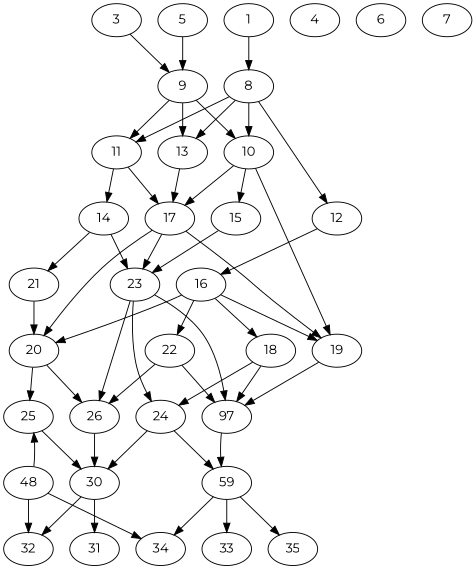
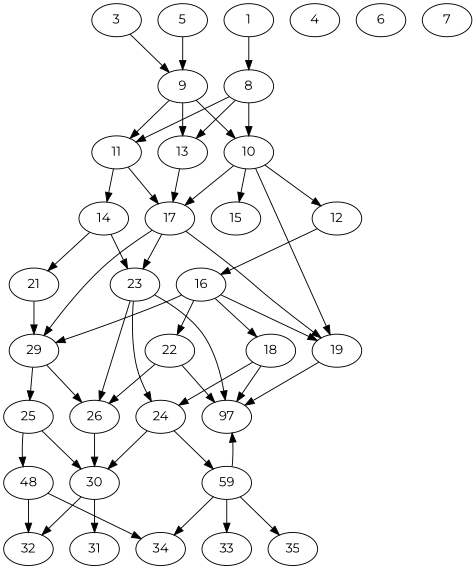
  digraph {
    fontname=Montserrat
    node [alpha=0.10 fontname=Montserrat]
    edge [fontname=Montserrat]
    1 [alpha=0.00 expect_size=28578816]
    8 [alpha=0.12 expect_size=22952960]
    10 [alpha=0.07 expect_size=21750784]
    11 [expect_size=6676480]
    12 [alpha=0.20 expect_size=6868992]
    13 [alpha=0.03 expect_size=49036288]
    15 [alpha=0.17 expect_size=15536128]
    17 [expect_size=46960640]
    19 [alpha=0.11 expect_size=13822976]
    14 [alpha=0.15 expect_size=41683968]
    16 [alpha=0.08 expect_size=37775360]
    9 [alpha=0.02 expect_size=26492928]
    3 [alpha=0.17 expect_size=10138624]
    4 [alpha=0.09 expect_size=46653440]
    5 [alpha=0.09 expect_size=11286528]
    6 [alpha=0.04 expect_size=23450624]
    7 [alpha=0.14 expect_size=30299136]
    23 [alpha=0.02 expect_size=9452544]
-   20 [alpha=0.12 expect_size=18359296]
+   20 [alpha=0.12 expect_size=18359296 label=29]
    21 [alpha=0.03 expect_size=34104320]
    18 [alpha=0.17 expect_size=32259072]
    22 [alpha=0.11 expect_size=10489856]
    24 [expect_size=17414144]
    26 [alpha=0.19 expect_size=45990912]
    n25 [alpha=0.08 expect_size=17096704 label=97]
    25 [alpha=0.01 expect_size=6533120]
    30 [alpha=0.02 expect_size=11547648]
    n28 [alpha=0.04 expect_size=40055808 label=48]
    n29 [expect_size=33148928 label=59]
    34 [alpha=0.09 expect_size=30976000]
    33 [alpha=0.01 expect_size=26545152]
    35 [alpha=0.01 expect_size=7175168]
    32 [alpha=0.09 expect_size=46844928]
    31 [alpha=0.15 expect_size=39791616]
    1 -> 8
    8 -> 10
    8 -> 11
-   8 -> 12
+   10 -> 12
    8 -> 13
    10 -> 15
    10 -> 17
    10 -> 19
    11 -> 17
    11 -> 14
    12 -> 16
    13 -> 17
-   15 -> 23
    17 -> 19
    17 -> 23
    17 -> 20
    19 -> n25
    14 -> 23
    14 -> 21
    16 -> 19
    16 -> 20
    16 -> 18
    16 -> 22
    9 -> 10
    9 -> 11
    9 -> 13
    3 -> 9
    5 -> 9
    23 -> 24
    23 -> 26
    23 -> n25
    20 -> 26
    20 -> 25
    21 -> 20
    18 -> 24
    18 -> n25
    22 -> 26
    22 -> n25
    24 -> 30
    24 -> n29
    26 -> 30
-   n25 -> n29
+   n29 -> n25
    25 -> 30
-   n28 -> 25
+   25 -> n28
    30 -> 32
    30 -> 31
    n28 -> 34
    n28 -> 32
    n29 -> 34
    n29 -> 33
    n29 -> 35
  }
